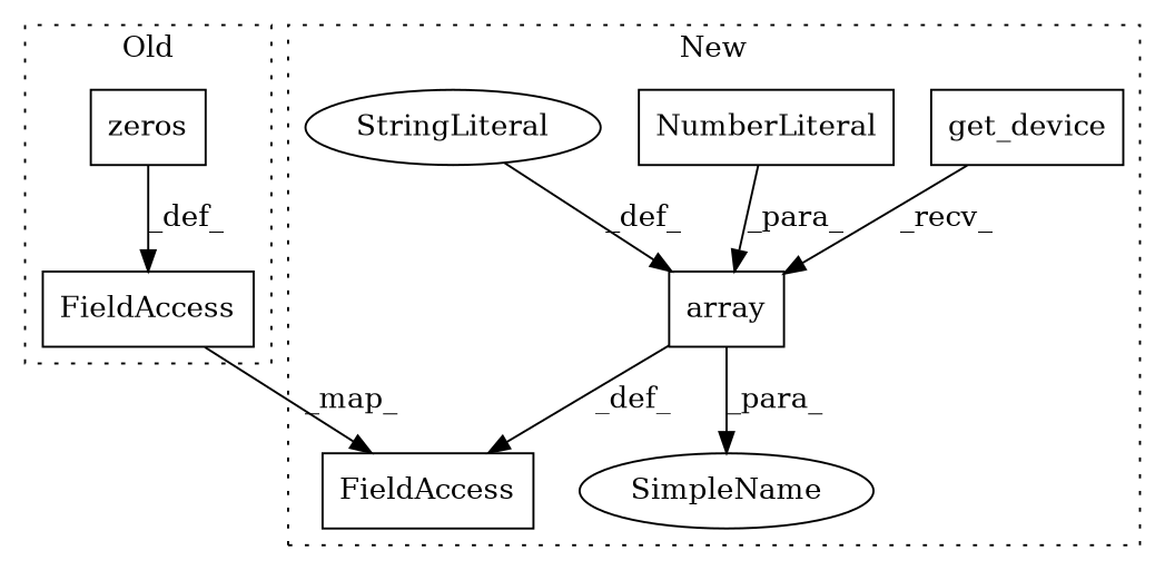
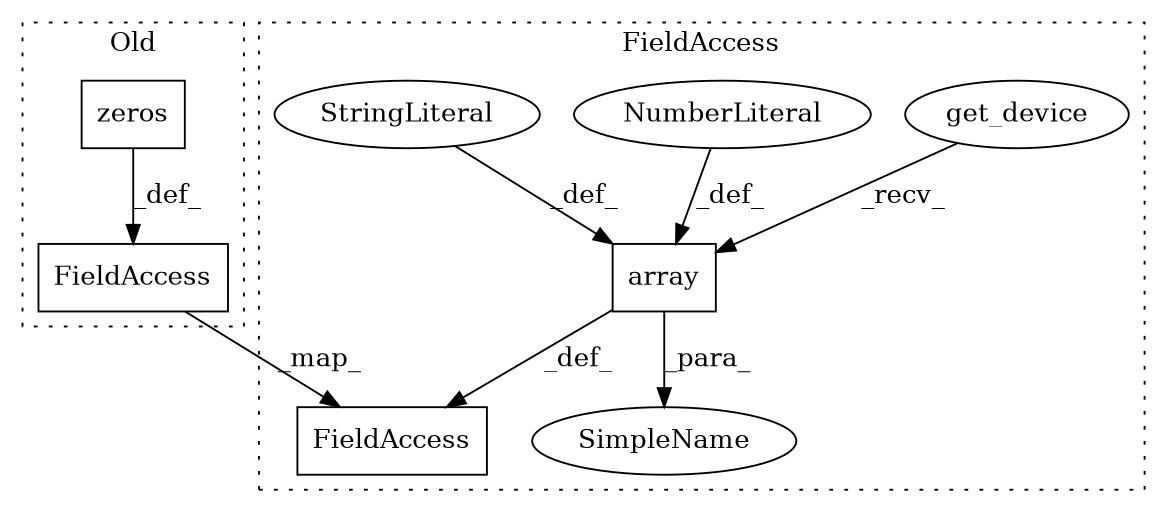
  digraph {
    node [a=32 l="6,1" shape=box]
    n1 [label=zeros s="1115,1133"]
    n2 [a=22 l=20 label=FieldAccess s=1088]
-   n3 [l=12 label=get_device s=1178]
+   n3 [l=12 label=get_device s=1178 shape=ellipse]
    n4 [label=array s="1191,1234"]
-   n5 [a=34 l=1 label=NumberLiteral s=1222]
+   n5 [a=34 l=1 label=NumberLiteral s=1222 shape=ellipse]
    n6 [a=22 l=20 label=FieldAccess s=1157]
    n7 [a=45 l=17 label=StringLiteral s=1202 shape=ellipse]
    n8 [a=42 l=4 label=SimpleName s=1197 shape=ellipse]
    subgraph cluster_1 {
      label=Old
      style=dotted
      n1
      n2
    }
    subgraph cluster_2 {
-     label=New
+     label=FieldAccess
      style=dotted
      n3
      n4
      n5
      n6
      n7
      n8
    }
    n1 -> n2 [label=_def_]
    n2 -> n6 [label=_map_]
    n3 -> n4 [label=_recv_]
    n4 -> n6 [label=_def_]
    n4 -> n8 [label=_para_]
-   n5 -> n4 [label=_para_]
+   n5 -> n4 [label=_def_]
    n7 -> n4 [label=_def_]
  }
